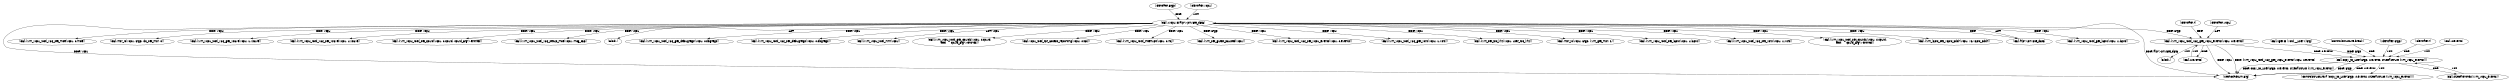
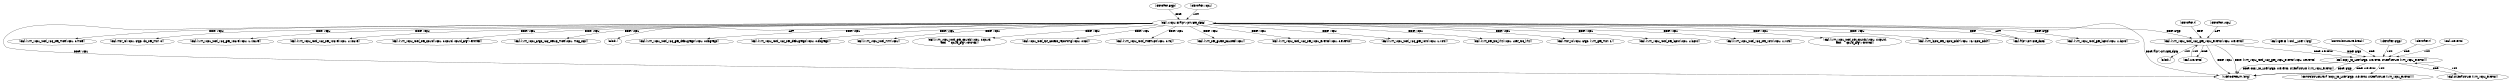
  digraph {
    fontname="DejaVu Sans"
    node [fontname="DejaVu Sans"]
    edge [fontname="DejaVu Sans"]
    n1 [label="(Call,kvm_vcpu_ioctl_x86_get_vcpu_events(vcpu, &events))"]
    n2 [label="(Call,copy_to_user(argp, &events, sizeof(struct kvm_vcpu_events)))"]
    n3 [label="(Call,&events)"]
    n4 [label="(Block,)"]
-   n5 [label="(MethodReturn,arg)"]
+   n5 [label="(MethodReturn,long)"]
    n6 [label="(ControlStructure,if (copy_to_user(argp, &events, sizeof(struct kvm_vcpu_events))))"]
-   n7 [label="(Call,sizeof(entries kvm_vcpu_events))"]
+   n7 [label="(Call,sizeof(struct kvm_vcpu_events))"]
    n8 [label="(Call,*vcpu = filp->private_data)"]
    n9 [label="(Call,kvm_vcpu_ioctl_x86_set_mce(vcpu, &mce))"]
    n10 [label="(Call,msr_io(vcpu, argp, do_set_msr, 0))"]
    n11 [label="(Call,kvm_vcpu_ioctl_x86_get_xsave(vcpu, u.xsave))"]
    n12 [label="(Call,kvm_vcpu_ioctl_x86_set_xsave(vcpu, u.xsave))"]
    n13 [label="(Call,kvm_vcpu_ioctl_set_cpuid(vcpu, &cpuid, cpuid_arg->entries))"]
-   n14 [label="(Call,kvm_vcpu_ioctl_x86_setup_mce(vcpu, mcg_cap))"]
+   n14 [label="(Call,kvm_vcpu_argp_x86_setup_mce(vcpu, mcg_cap))"]
    n15 [label="(Block,)"]
    n16 [label="(Call,kvm_vcpu_ioctl_x86_get_debugregs(vcpu, &dbgregs))"]
    n17 [label="(Call,kvm_vcpu_ioctl_x86_set_debugregs(vcpu, &dbgregs))"]
    n18 [label="(Call,kvm_vcpu_ioctl_nmi(vcpu))"]
    n19 [label="(Call,kvm_vcpu_ioctl_get_cpuid2(vcpu, &cpuid,\n\t\t\t\t\t      cpuid_arg->entries))"]
    n20 [label="(Call,vcpu_ioctl_tpr_access_reporting(vcpu, &tac))"]
    n21 [label="(Call,kvm_vcpu_ioctl_interrupt(vcpu, &irq))"]
    n22 [label="(Call,kvm_set_guest_paused(vcpu))"]
    n23 [label="(Call,kvm_vcpu_ioctl_x86_set_vcpu_events(vcpu, &events))"]
    n24 [label="(Call,kvm_vcpu_ioctl_x86_get_xcrs(vcpu, u.xcrs))"]
    n25 [label="(Call,kvm_set_tsc_khz(vcpu, user_tsc_khz))"]
    n26 [label="(Call,msr_io(vcpu, argp, kvm_get_msr, 1))"]
    n27 [label="(Call,kvm_vcpu_ioctl_set_lapic(vcpu, u.lapic))"]
    n28 [label="(Call,kvm_vcpu_ioctl_x86_set_xcrs(vcpu, u.xcrs))"]
    n29 [label="(Call,kvm_vcpu_ioctl_set_cpuid2(vcpu, &cpuid,\n\t\t\t\t\t      cpuid_arg->entries))"]
    n30 [label="(Call,kvm_lapic_set_vapic_addr(vcpu, va.vapic_addr))"]
    n31 [label="(Call,filp->private_data)"]
    n32 [label="(Call,kvm_vcpu_ioctl_get_lapic(vcpu, u.lapic))"]
    n33 [label="(Call,*get = (void __user *)arg)"]
    n34 [label="(ControlStructure,break;)"]
    n35 [label="(Identifier,argp)"]
    n36 [label="(Identifier,argp)"]
    n37 [label="(Identifier,r)"]
    n38 [label="(Identifier,r)"]
    n39 [label="(Identifier,vcpu)"]
    n40 [label="(Identifier,vcpu)"]
    n41 [label="(Call,&events)"]
    n1 -> n2 [label="DDG: &events"]
    n1 -> n3 [label="CFG: "]
    n1 -> n4 [label="AST: "]
    n1 -> n5 [label="DDG: vcpu"]
    n1 -> n5 [label="DDG: kvm_vcpu_ioctl_x86_get_vcpu_events(vcpu, &events)"]
    n2 -> n5 [label="DDG: &events"]
    n2 -> n5 [label="DDG: copy_to_user(argp, &events, sizeof(struct kvm_vcpu_events))"]
    n2 -> n5 [label="DDG: argp"]
    n2 -> n6 [label="AST: "]
    n2 -> n7 [label="CFG: "]
    n3 -> n1 [label="AST: "]
    n7 -> n2 [label="AST: "]
    n8 -> n1 [label="DDG: argp"]
    n8 -> n5 [label="DDG: filp->private_data"]
    n8 -> n5 [label="DDG: vcpu"]
    n8 -> n9 [label="DDG: vcpu"]
    n8 -> n10 [label="DDG: vcpu"]
    n8 -> n11 [label="DDG: vcpu"]
    n8 -> n12 [label="DDG: vcpu"]
    n8 -> n13 [label="DDG: vcpu"]
    n8 -> n14 [label="DDG: vcpu"]
    n8 -> n15 [label="AST: "]
    n8 -> n16 [label="DDG: vcpu"]
    n8 -> n17 [label="DDG: vcpu"]
-   n8 -> n18 [label="AST: vcpu"]
+   n8 -> n18 [label="DDG: vcpu"]
    n8 -> n19 [label="DDG: vcpu"]
    n8 -> n20 [label="DDG: vcpu"]
    n8 -> n21 [label="DDG: vcpu"]
-   n8 -> n22 [label="DDG: argp"]
+   n8 -> n22 [label="DDG: vcpu"]
    n8 -> n23 [label="DDG: vcpu"]
    n8 -> n24 [label="DDG: vcpu"]
    n8 -> n25 [label="DDG: vcpu"]
    n8 -> n26 [label="DDG: vcpu"]
    n8 -> n27 [label="DDG: vcpu"]
    n8 -> n28 [label="DDG: vcpu"]
    n8 -> n29 [label="DDG: vcpu"]
    n8 -> n30 [label="DDG: vcpu"]
    n8 -> n31 [label="CFG: "]
-   n8 -> n32 [label="DDG: vcpu"]
+   n8 -> n32 [label="DDG: argp"]
    n31 -> n8 [label="AST: "]
    n33 -> n2 [label="DDG: argp"]
    n34 -> n2 [label="CFG: "]
    n35 -> n8 [label="CFG: "]
    n36 -> n2 [label="AST: "]
    n37 -> n2 [label="CFG: "]
    n38 -> n1 [label="CFG: "]
    n39 -> n1 [label="AST: "]
    n40 -> n8 [label="AST: "]
    n41 -> n2 [label="AST: "]
  }
